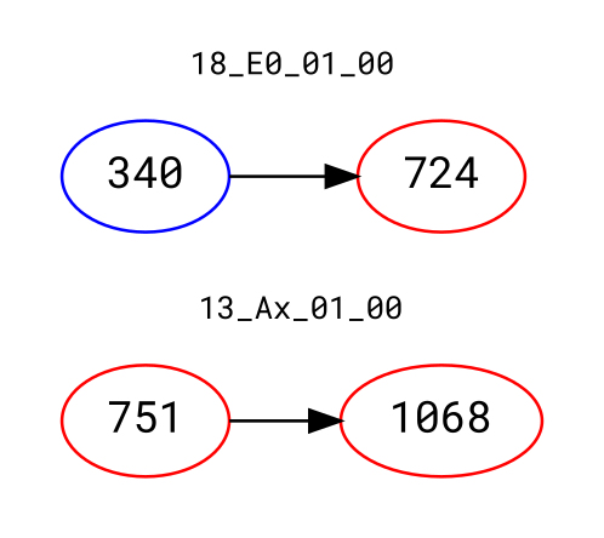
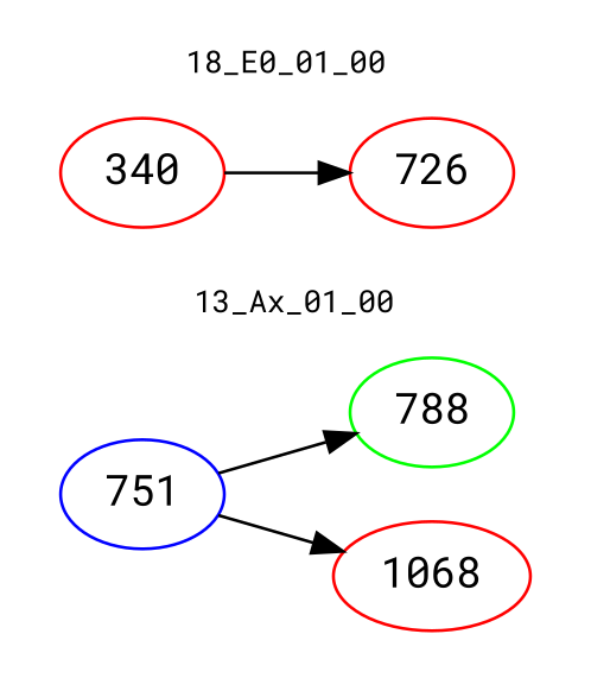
  digraph {
    fontname="Roboto Mono"
    rankdir=LR
    node [color=blue fontname="Roboto Mono"]
    edge [color=black fontname="Roboto Mono"]
-   n1 [color=red label=751]
+   n1 [label=751]
    n2 [color=red label=1068]
-   n4 [label=340]
-   n5 [color=red label=724]
+   n3 [color=green label=788]
+   n4 [color=red label=340]
+   n5 [color=red label=726]
    subgraph cluster_1 {
      color=white
      fontsize=10
      label="13_Ax_01_00"
      n1
      n2
+     n3
    }
    subgraph cluster_2 {
      color=white
      fontsize=10
      label="18_E0_01_00"
      n4
      n5
    }
    n1 -> n2
+   n1 -> n3
    n4 -> n5
  }
